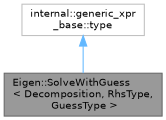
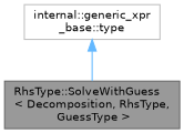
  digraph {
    node [fontname=Helvetica fontsize=10 shape=box style=filled]
-   n1 [color=gray40 fillcolor=grey60 fontcolor=black height=0.2 label="Eigen::SolveWithGuess\l\< Decomposition, RhsType,\l GuessType \>" width=0.4]
+   n1 [color=gray40 fillcolor=grey60 fontcolor=black height=0.2 label="RhsType::SolveWithGuess\l\< Decomposition, RhsType,\l GuessType \>" width=0.4]
    n2 [color=grey75 fillcolor=white height=0.2 label="internal::generic_xpr\l_base::type" width=0.4]
    n2 -> n1 [color=steelblue1 dir=back fontname=Helvetica fontsize=10 labelfontname=Helvetica labelfontsize=10 style=solid]
  }
